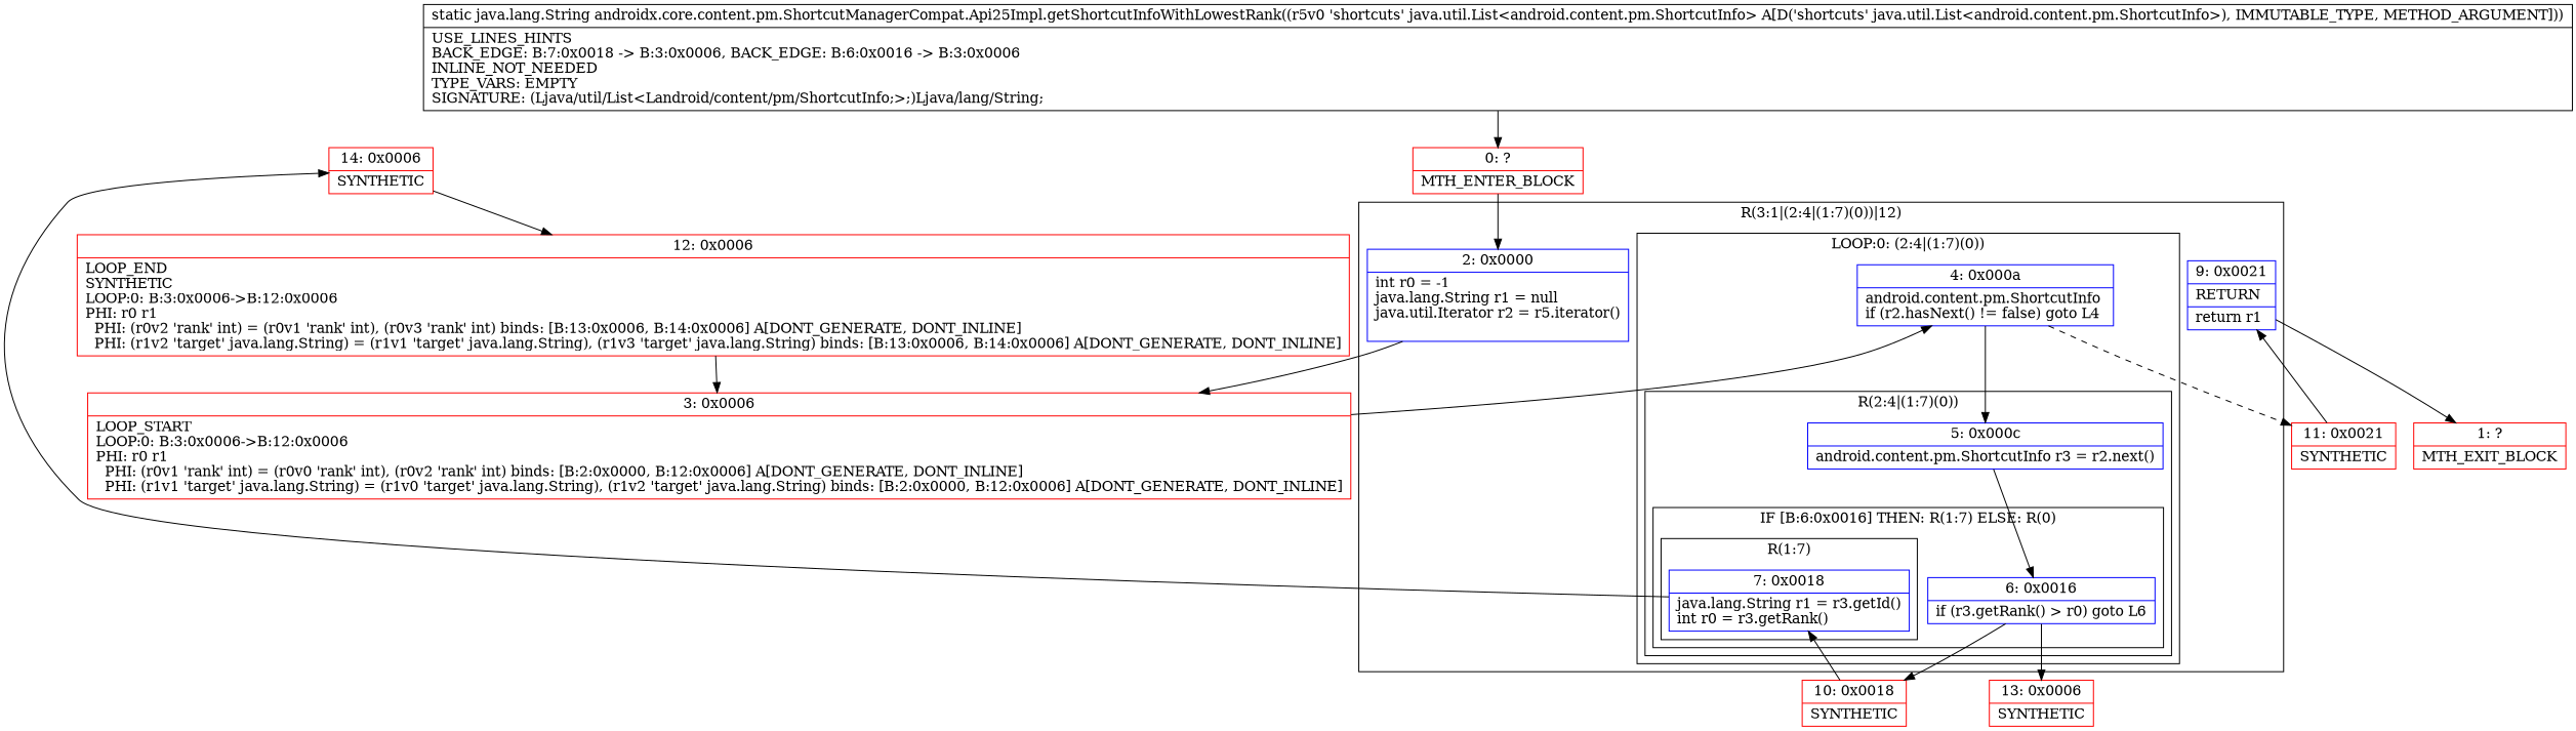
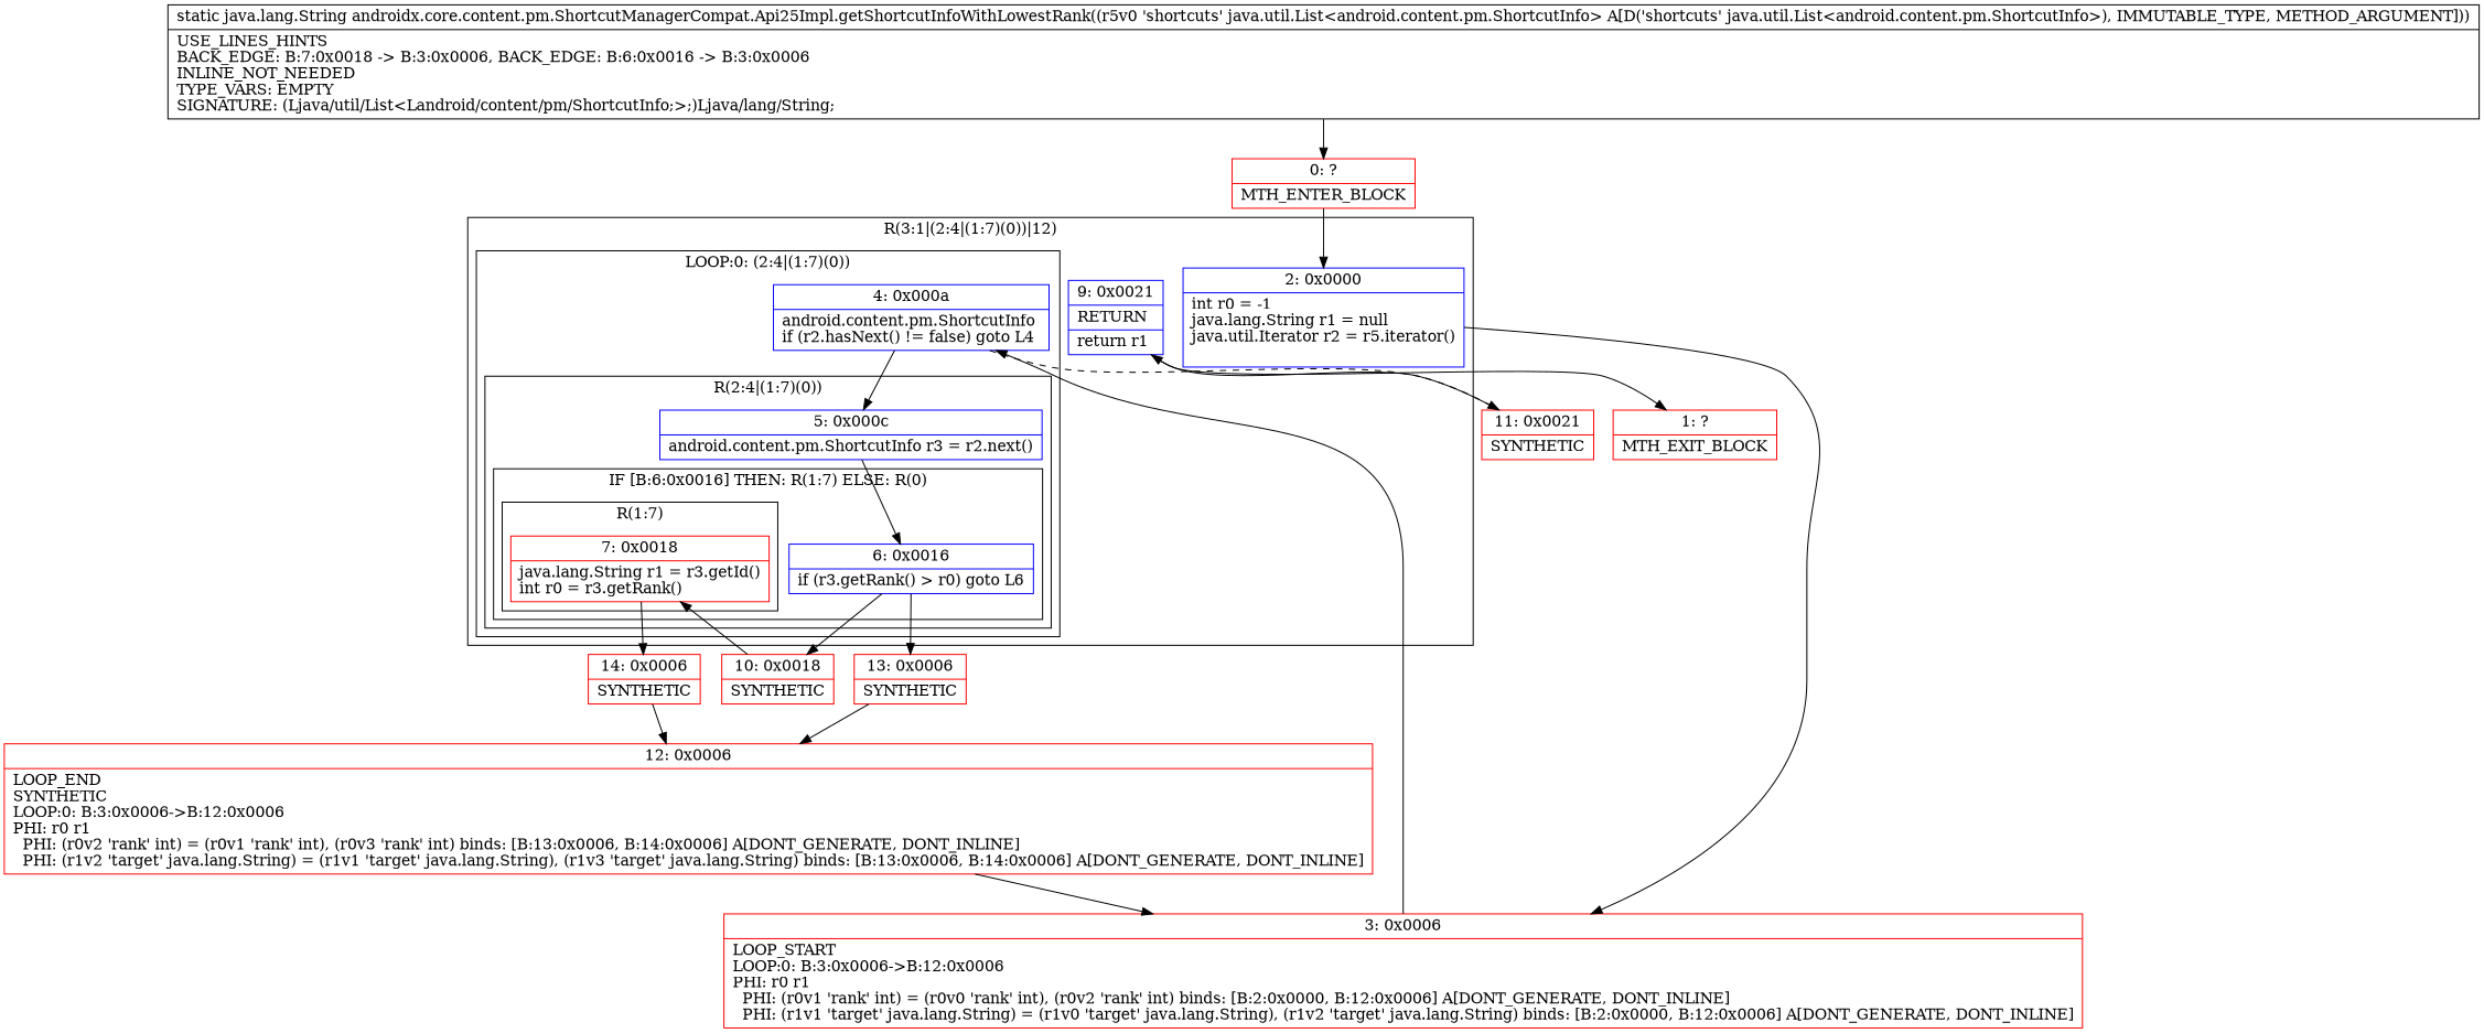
  digraph {
    node [color=red shape=record]
-   n1 [color=blue label="{7\:\ 0x0018|java.lang.String r1 = r3.getId()\lint r0 = r3.getRank()\l}"]
+   n1 [label="{7\:\ 0x0018|java.lang.String r1 = r3.getId()\lint r0 = r3.getRank()\l}"]
    n2 [color=blue label="{6\:\ 0x0016|if (r3.getRank() \> r0) goto L6\l}"]
    n3 [color=blue label="{5\:\ 0x000c|android.content.pm.ShortcutInfo r3 = r2.next()\l}"]
    n4 [color=blue label="{4\:\ 0x000a|android.content.pm.ShortcutInfo \lif (r2.hasNext() != false) goto L4\l}"]
    n5 [color=blue label="{2\:\ 0x0000|int r0 = \-1\ljava.lang.String r1 = null\ljava.util.Iterator r2 = r5.iterator()\l\l}"]
    n6 [color=blue label="{9\:\ 0x0021|RETURN\l|return r1\l}"]
    n7 [label="{14\:\ 0x0006|SYNTHETIC\l}"]
    n8 [label="{10\:\ 0x0018|SYNTHETIC\l}"]
    n9 [label="{13\:\ 0x0006|SYNTHETIC\l}"]
    n10 [label="{11\:\ 0x0021|SYNTHETIC\l}"]
    n11 [label="{3\:\ 0x0006|LOOP_START\lLOOP:0: B:3:0x0006\-\>B:12:0x0006\lPHI: r0 r1 \l  PHI: (r0v1 'rank' int) = (r0v0 'rank' int), (r0v2 'rank' int) binds: [B:2:0x0000, B:12:0x0006] A[DONT_GENERATE, DONT_INLINE]\l  PHI: (r1v1 'target' java.lang.String) = (r1v0 'target' java.lang.String), (r1v2 'target' java.lang.String) binds: [B:2:0x0000, B:12:0x0006] A[DONT_GENERATE, DONT_INLINE]\l}"]
    n12 [label="{1\:\ ?|MTH_EXIT_BLOCK\l}"]
    n13 [label="{12\:\ 0x0006|LOOP_END\lSYNTHETIC\lLOOP:0: B:3:0x0006\-\>B:12:0x0006\lPHI: r0 r1 \l  PHI: (r0v2 'rank' int) = (r0v1 'rank' int), (r0v3 'rank' int) binds: [B:13:0x0006, B:14:0x0006] A[DONT_GENERATE, DONT_INLINE]\l  PHI: (r1v2 'target' java.lang.String) = (r1v1 'target' java.lang.String), (r1v3 'target' java.lang.String) binds: [B:13:0x0006, B:14:0x0006] A[DONT_GENERATE, DONT_INLINE]\l}"]
    n14 [label="{0\:\ ?|MTH_ENTER_BLOCK\l}"]
    n15 [label="{static java.lang.String androidx.core.content.pm.ShortcutManagerCompat.Api25Impl.getShortcutInfoWithLowestRank((r5v0 'shortcuts' java.util.List\<android.content.pm.ShortcutInfo\> A[D('shortcuts' java.util.List\<android.content.pm.ShortcutInfo\>), IMMUTABLE_TYPE, METHOD_ARGUMENT]))  | USE_LINES_HINTS\lBACK_EDGE: B:7:0x0018 \-\> B:3:0x0006, BACK_EDGE: B:6:0x0016 \-\> B:3:0x0006\lINLINE_NOT_NEEDED\lTYPE_VARS: EMPTY\lSIGNATURE: (Ljava\/util\/List\<Landroid\/content\/pm\/ShortcutInfo;\>;)Ljava\/lang\/String;\l}" color=""]
    subgraph cluster_1 {
      label="R(3:1|(2:4|(1:7)(0))|12)"
      n5
      n6
      subgraph cluster_2 {
        label="LOOP:0: (2:4|(1:7)(0))"
        n4
        subgraph cluster_3 {
          label="R(2:4|(1:7)(0))"
          n3
          subgraph cluster_4 {
            label="IF [B:6:0x0016] THEN: R(1:7) ELSE: R(0)"
            n2
            subgraph cluster_5 {
              label="R(1:7)"
              n1
            }
            subgraph cluster_6 {
              label="R(0)"
            }
          }
        }
      }
    }
    n1 -> n7
    n2 -> n8
    n2 -> n9 [style=solid]
    n3 -> n2
    n4 -> n3
    n4 -> n10 [style=dashed]
    n5 -> n11
    n6 -> n12
    n7 -> n13
    n8 -> n1
+   n9 -> n13
    n10 -> n6
    n11 -> n4
    n13 -> n11
    n14 -> n5
    n15 -> n14
  }
